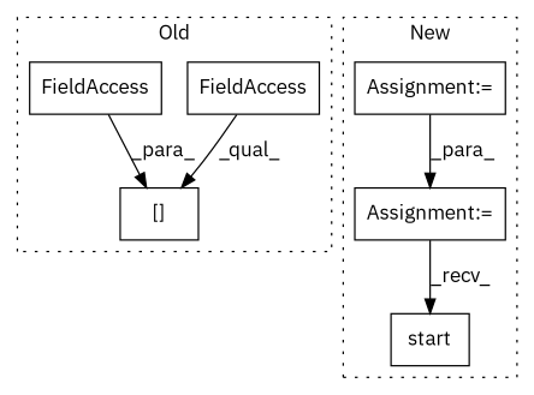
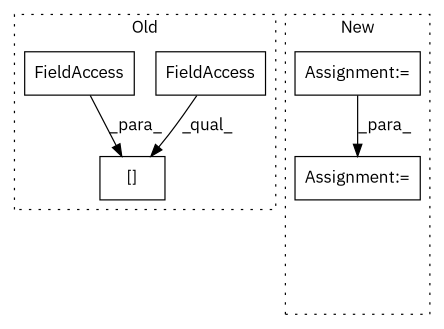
  digraph {
    fontname="IBM Plex Sans"
    node [a=22 l=7 shape=box fontname="IBM Plex Sans"]
    edge [fontname="IBM Plex Sans"]
    n1 [a=2 l="10,1" label="[]" s="1381,1398"]
    n2 [l=9 label=FieldAccess s=1381]
    n3 [label=FieldAccess s=1391]
-   n4 [a=32 label=start s=1799]
    n5 [a=7 l=1 label="Assignment:=" s=1344]
    n6 [a=7 l=1 label="Assignment:=" s=1286]
    subgraph cluster_1 {
      label=Old
      style=dotted
      n1
      n2
      n3
    }
    subgraph cluster_2 {
      label=New
      style=dotted
-     n4
      n5
      n6
    }
    n2 -> n1 [label=_qual_]
    n3 -> n1 [label=_para_]
-   n5 -> n4 [label=_recv_]
    n6 -> n5 [label=_para_]
  }
